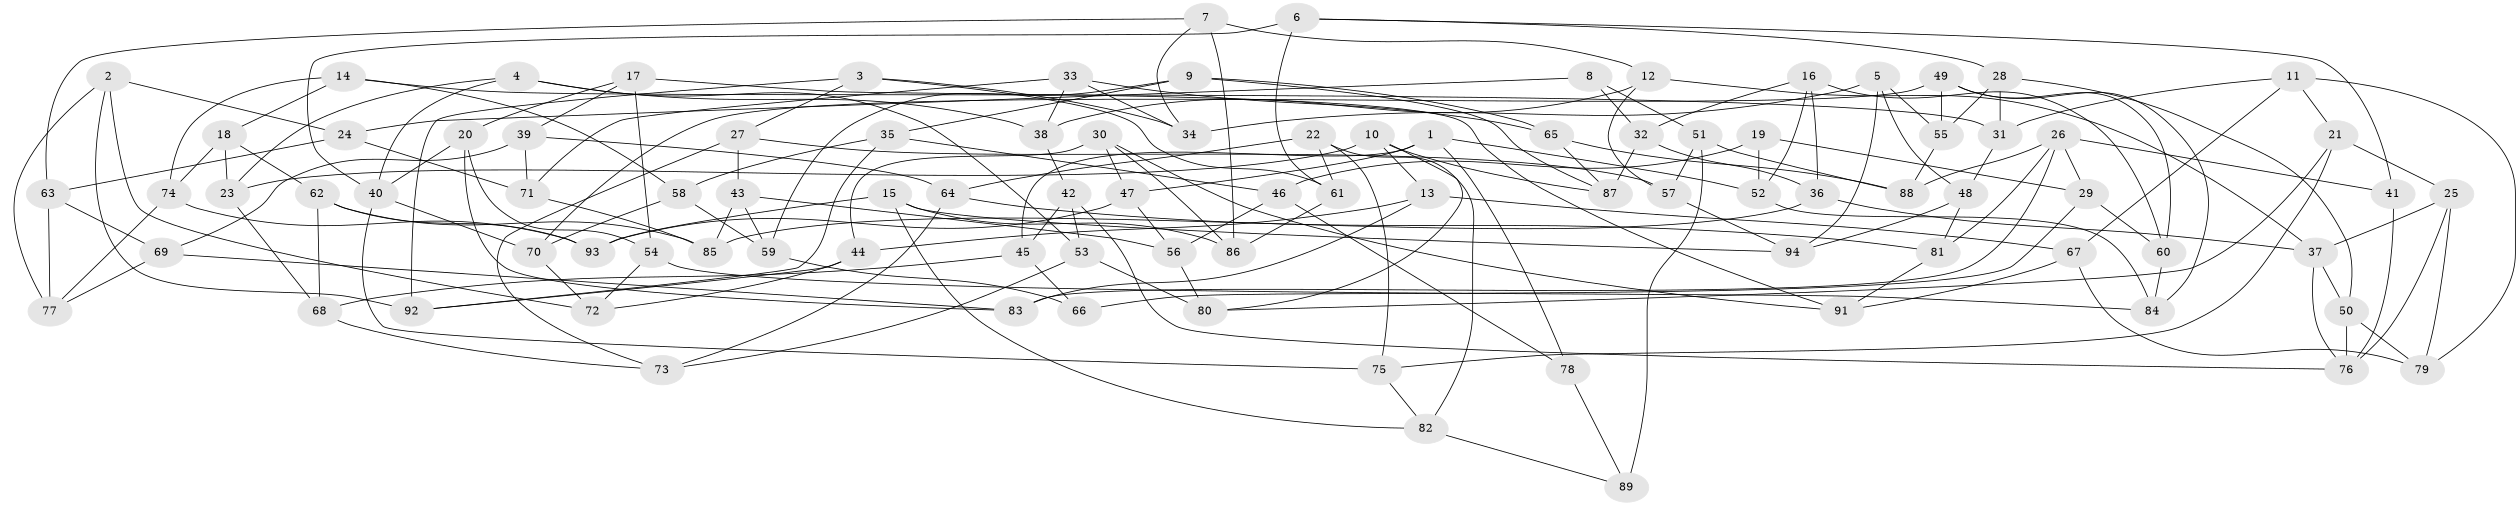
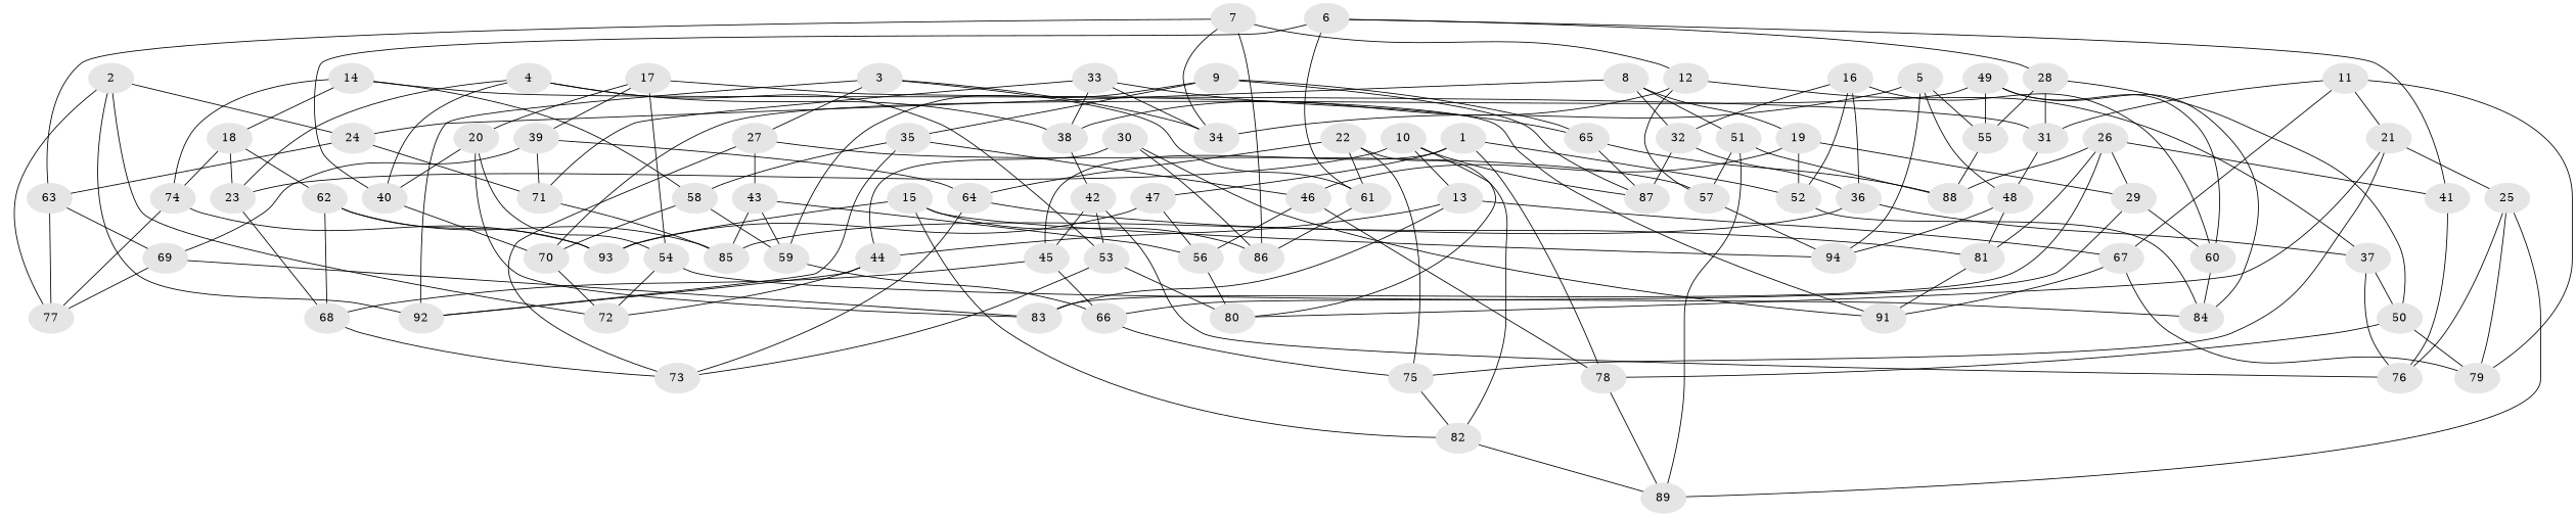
  graph {
    node [color=gray90 style=filled]
    1
    45
    47
    52
    78
    68
    66
    93
    56
    84
    89
    2
    24
    72
    77
    92
    63
    71
    3
    27
    34
    61
    57
    43
    73
    86
    4
    23
    38
    40
    53
    42
    70
    80
    5
    48
    55
    n38 [label=94]
    81
    88
    6
    28
    41
    31
    50
    76
    7
    12
    37
    69
    8
    19
    32
    51
    29
    46
    87
    36
    9
    35
    59
    65
    58
    10
    13
    67
    44
    83
    11
    21
    79
    25
    75
    91
    14
    18
    74
    62
    15
    82
    16
    60
    85
    17
    20
    39
    54
    64
    22
    26
    30
    33
    49
    1 -- 45
    1 -- 47
    1 -- 52
    1 -- 78
    45 -- 68
    45 -- 66
    47 -- 93
    47 -- 56
    52 -- 84
    78 -- 89
    68 -- 73
-   40 -- 75
+   66 -- 75
    56 -- 80
    2 -- 24
    2 -- 72
    2 -- 77
    2 -- 92
    24 -- 63
    24 -- 71
    63 -- 77
    63 -- 69
    71 -- 85
    3 -- 92
    3 -- 27
    3 -- 34
    3 -- 61
    27 -- 57
    27 -- 43
    27 -- 73
    61 -- 86
    57 -- n38
    43 -- 56
    43 -- 59
    43 -- 85
    4 -- 23
    4 -- 38
    4 -- 40
    4 -- 53
    23 -- 68
    38 -- 42
    40 -- 70
    53 -- 73
    53 -- 80
    42 -- 45
    42 -- 53
    42 -- 76
    70 -- 72
    5 -- 34
    5 -- 48
    5 -- 55
    5 -- n38
    48 -- n38
    48 -- 81
    55 -- 88
    81 -- 91
    6 -- 61
    6 -- 40
    6 -- 28
    6 -- 41
    28 -- 55
    28 -- 31
    28 -- 50
    41 -- 76
    31 -- 48
-   50 -- 76
+   50 -- 78
    50 -- 79
    7 -- 63
    7 -- 34
    7 -- 86
    7 -- 12
    12 -- 57
    12 -- 38
    12 -- 37
    37 -- 50
    37 -- 76
    69 -- 77
    69 -- 83
    8 -- 24
+   8 -- 19
    8 -- 32
    8 -- 51
    19 -- 52
    19 -- 29
    19 -- 46
    32 -- 87
    32 -- 36
    51 -- 89
    51 -- 57
    51 -- 88
    29 -- 66
    29 -- 60
    46 -- 78
    46 -- 56
    36 -- 37
    36 -- 85
    9 -- 87
    9 -- 35
    9 -- 59
    9 -- 65
    35 -- 92
    35 -- 46
    35 -- 58
    59 -- 66
    65 -- 88
    65 -- 87
    58 -- 70
    58 -- 59
    10 -- 23
    10 -- 80
    10 -- 87
    10 -- 13
    13 -- 67
    13 -- 44
    13 -- 83
    67 -- 79
    67 -- 91
    44 -- 72
    44 -- 92
    11 -- 31
    11 -- 67
    11 -- 21
    11 -- 79
    21 -- 80
    21 -- 25
    21 -- 75
-   25 -- 37
+   25 -- 89
    25 -- 76
    25 -- 79
    75 -- 82
    14 -- 31
    14 -- 58
    14 -- 18
    14 -- 74
    18 -- 23
    18 -- 74
    18 -- 62
    74 -- 93
    74 -- 77
    62 -- 68
    62 -- 93
    62 -- 85
    15 -- 93
    15 -- 86
    15 -- n38
    15 -- 82
    82 -- 89
    16 -- 52
    16 -- 32
    16 -- 36
    16 -- 60
    60 -- 84
    17 -- 91
    17 -- 20
    17 -- 39
    17 -- 54
    20 -- 40
    20 -- 83
    20 -- 54
    39 -- 71
    39 -- 69
    39 -- 64
    54 -- 84
    54 -- 72
    64 -- 73
    64 -- 81
    22 -- 61
    22 -- 75
    22 -- 82
    22 -- 64
    26 -- 81
    26 -- 88
    26 -- 41
    26 -- 29
    26 -- 83
-   30 -- 47
    30 -- 86
    30 -- 44
    30 -- 91
    33 -- 71
    33 -- 34
    33 -- 38
    33 -- 65
    49 -- 84
    49 -- 70
    49 -- 55
    49 -- 60
  }
